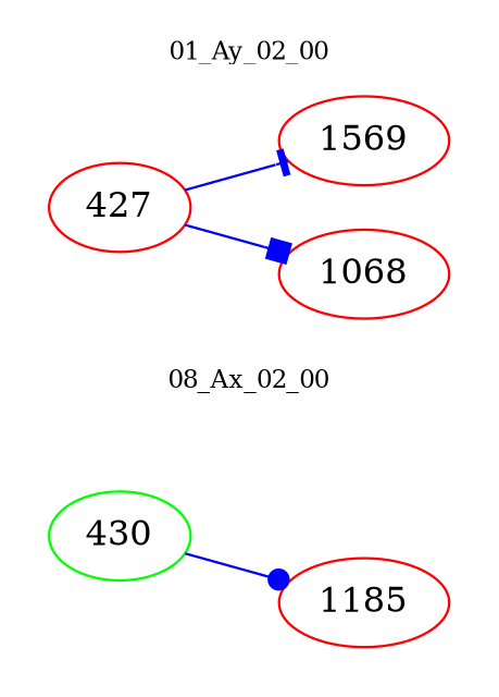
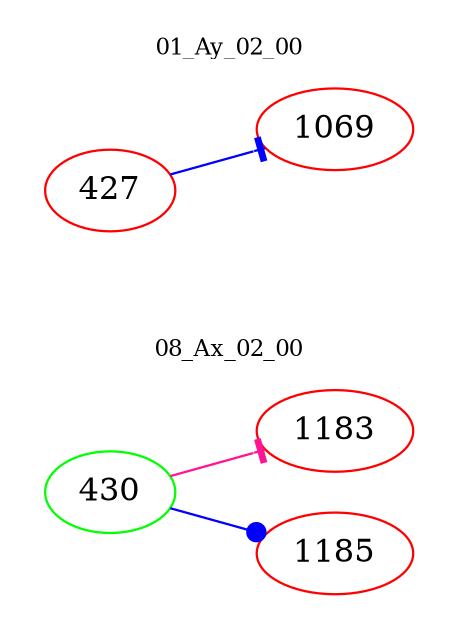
  digraph {
    rankdir=LR
    node [color=red]
    edge [arrowhead=tee color=blue]
    n1 [color=green label=430]
    n2 [label=1185]
+   n3 [label=1183]
    n4 [label=427]
-   n5 [label=1068]
-   n6 [label=1569]
+   n6 [label=1069]
    subgraph cluster_1 {
      color=white
      fontsize=10
      label="08_Ax_02_00"
      n1
      n2
+     n3
    }
    subgraph cluster_2 {
      color=white
      fontsize=10
      label="01_Ay_02_00"
      n4
-     n5
      n6
    }
    n1 -> n2 [arrowhead=dot]
-   n4 -> n5 [arrowhead=box]
+   n1 -> n3 [color=deeppink]
    n4 -> n6
  }
